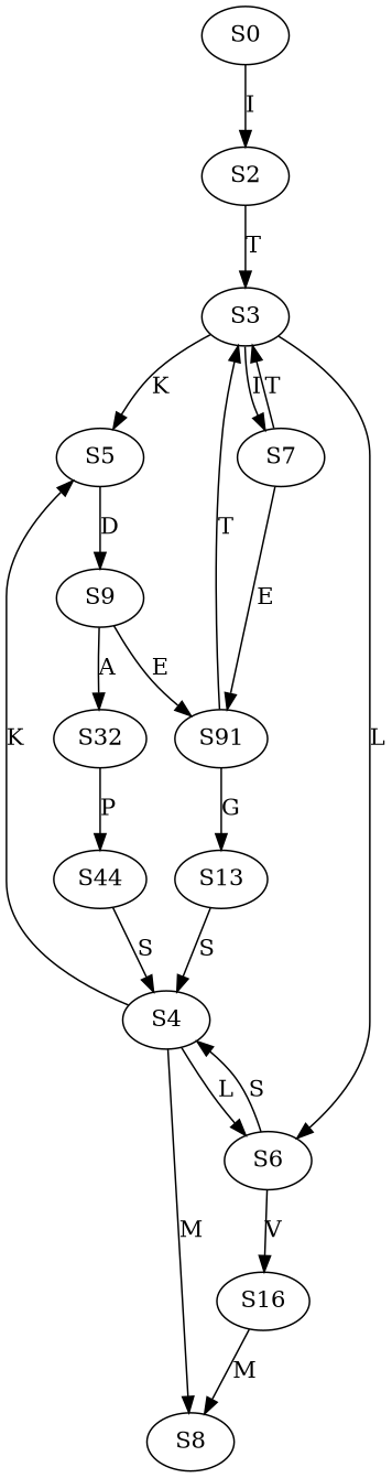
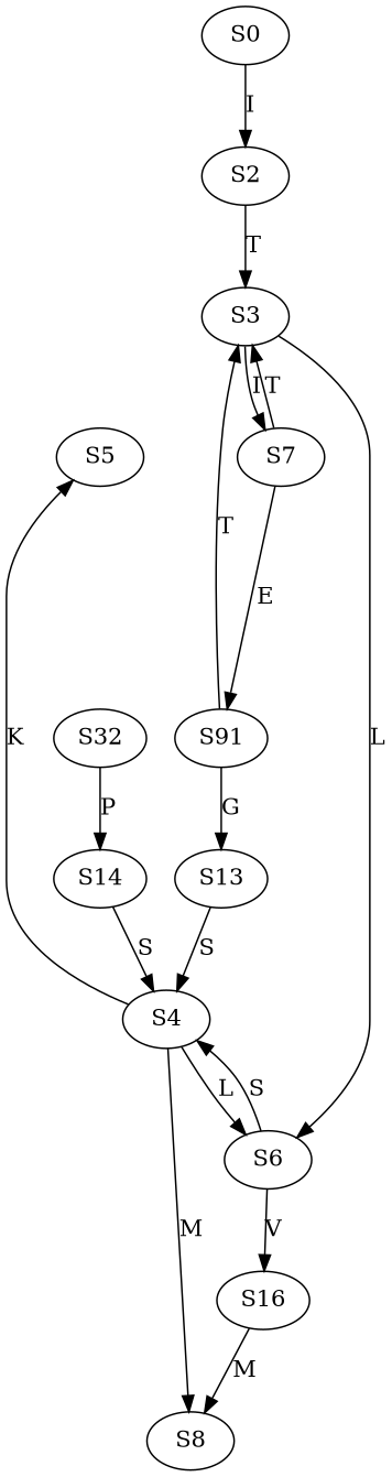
  strict digraph {
    S0
    S2
    S3
    S5
    S6
    S7
    S4
    S8
-   S9
    n10 [label=S16]
    n11 [label=S91]
    n12 [label=S32]
    S13
-   S14 [label=S44]
+   S14
    S0 -> S2 [label=I]
    S2 -> S3 [label=T]
-   S3 -> S5 [label=K]
    S3 -> S6 [label=L]
    S3 -> S7 [label=I]
-   S5 -> S9 [label=D]
    S6 -> S4 [label=S]
    S6 -> n10 [label=V]
    S7 -> S3 [label=T]
    S7 -> n11 [label=E]
    S4 -> S5 [label=K]
    S4 -> S6 [label=L]
    S4 -> S8 [label=M]
-   S9 -> n11 [label=E]
-   S9 -> n12 [label=A]
    n10 -> S8 [label=M]
    n11 -> S3 [label=T]
    n11 -> S13 [label=G]
    n12 -> S14 [label=P]
    S13 -> S4 [label=S]
    S14 -> S4 [label=S]
  }
